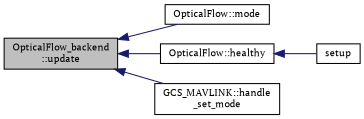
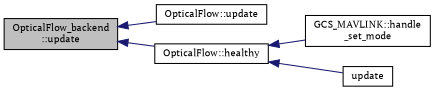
  digraph {
    fontname="PT Serif"
    rankdir=LR
    node [color=black fillcolor=white fontname="PT Serif" fontsize=10 shape=record style=filled]
    edge [color=midnightblue dir=back fontname="PT Serif" fontsize=10 labelfontname=Helvetica labelfontsize=10 style=solid]
    n1 [fillcolor=grey75 fontcolor=black height=0.2 label="OpticalFlow_backend\l::update" width=0.4]
-   n2 [height=0.2 label="OpticalFlow::mode" width=0.4]
+   n2 [height=0.2 label="OpticalFlow::update" width=0.4]
    n3 [height=0.2 label="OpticalFlow::healthy" width=0.4]
    n4 [height=0.2 label="GCS_MAVLINK::handle\l_set_mode" width=0.4]
-   n5 [height=0.2 label=setup width=0.4]
+   n5 [height=0.2 label=update width=0.4]
    n1 -> n2
    n1 -> n3
-   n1 -> n4
+   n3 -> n4
    n3 -> n5
  }
